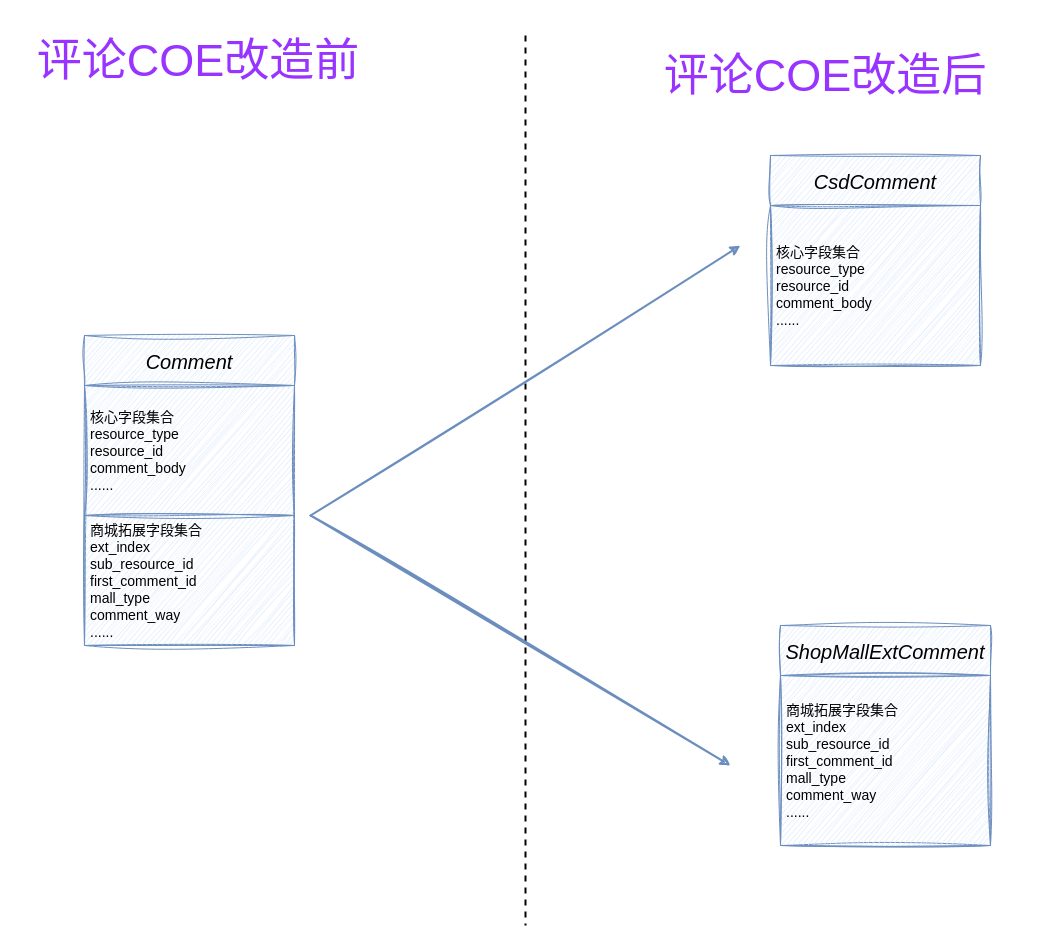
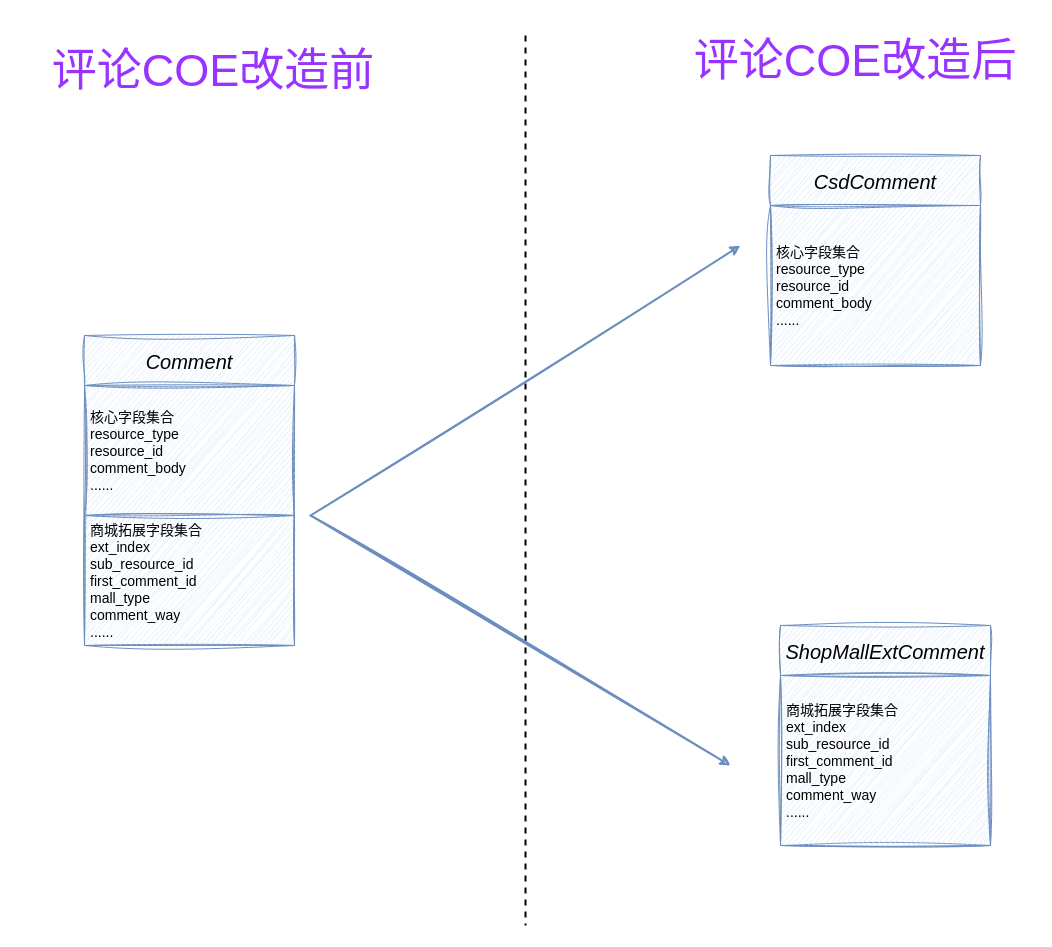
  <mxCell id="0" />
  <mxCell id="1" parent="0" />
  <mxCell id="2" value="Comment" style="swimlane;fontStyle=2;align=center;verticalAlign=middle;childLayout=stackLayout;horizontal=1;startSize=50;horizontalStack=0;resizeParent=1;resizeLast=0;collapsible=1;marginBottom=0;rounded=0;shadow=0;strokeWidth=1;fillColor=#dae8fc;strokeColor=#6c8ebf;sketch=1;curveFitting=1;jiggle=2;fontSize=20;" parent="1" vertex="1"><mxGeometry x="84" y="335" width="210" height="310" as="geometry"><mxRectangle x="230" y="140" width="160" height="26" as="alternateBounds" /></mxGeometry></mxCell>
  <mxCell id="3" value="核心字段集合&#10;resource_type&#10;resource_id&#10;comment_body&#10;......" style="text;align=left;verticalAlign=middle;spacingLeft=4;spacingRight=4;overflow=hidden;rotatable=0;points=[[0,0.5],[1,0.5]];portConstraint=eastwest;sketch=1;curveFitting=1;jiggle=2;fontSize=14;fillColor=#dae8fc;strokeColor=#6c8ebf;" parent="2" vertex="1"><mxGeometry y="50" width="210" height="130" as="geometry" /></mxCell>
  <mxCell id="4" value="商城拓展字段集合&#10;ext_index&#10;sub_resource_id&#10;first_comment_id&#10;mall_type&#10;comment_way&#10;......" style="text;align=left;verticalAlign=middle;spacingLeft=4;spacingRight=4;overflow=hidden;rotatable=0;points=[[0,0.5],[1,0.5]];portConstraint=eastwest;fillColor=#dae8fc;strokeColor=#6c8ebf;sketch=1;curveFitting=1;jiggle=2;fontSize=14;" parent="2" vertex="1"><mxGeometry y="180" width="210" height="130" as="geometry" /></mxCell>
  <mxCell id="5" value="CsdComment" style="swimlane;fontStyle=2;align=center;verticalAlign=middle;childLayout=stackLayout;horizontal=1;startSize=50;horizontalStack=0;resizeParent=1;resizeLast=0;collapsible=1;marginBottom=0;rounded=0;shadow=0;strokeWidth=1;fillColor=#dae8fc;strokeColor=#6c8ebf;sketch=1;curveFitting=1;jiggle=2;fontSize=20;" vertex="1" parent="1"><mxGeometry x="770" y="155" width="210" height="210" as="geometry"><mxRectangle x="230" y="140" width="160" height="26" as="alternateBounds" /></mxGeometry></mxCell>
  <mxCell id="6" value="核心字段集合&#10;resource_type&#10;resource_id&#10;comment_body&#10;......" style="text;align=left;verticalAlign=middle;spacingLeft=4;spacingRight=4;overflow=hidden;rotatable=0;points=[[0,0.5],[1,0.5]];portConstraint=eastwest;sketch=1;curveFitting=1;jiggle=2;fontSize=14;fillColor=#dae8fc;strokeColor=#6c8ebf;" vertex="1" parent="5"><mxGeometry y="50" width="210" height="160" as="geometry" /></mxCell>
  <mxCell id="7" value="ShopMallExtComment" style="swimlane;fontStyle=2;align=center;verticalAlign=middle;childLayout=stackLayout;horizontal=1;startSize=50;horizontalStack=0;resizeParent=1;resizeLast=0;collapsible=1;marginBottom=0;rounded=0;shadow=0;strokeWidth=1;fillColor=#dae8fc;strokeColor=#6c8ebf;sketch=1;curveFitting=1;jiggle=2;fontSize=20;" vertex="1" parent="1"><mxGeometry x="780" y="625" width="210" height="220" as="geometry"><mxRectangle x="230" y="140" width="160" height="26" as="alternateBounds" /></mxGeometry></mxCell>
  <mxCell id="8" value="商城拓展字段集合&#10;ext_index&#10;sub_resource_id&#10;first_comment_id&#10;mall_type&#10;comment_way&#10;......" style="text;align=left;verticalAlign=middle;spacingLeft=4;spacingRight=4;overflow=hidden;rotatable=0;points=[[0,0.5],[1,0.5]];portConstraint=eastwest;fillColor=#dae8fc;strokeColor=#6c8ebf;sketch=1;curveFitting=1;jiggle=2;fontSize=14;" vertex="1" parent="7"><mxGeometry y="50" width="210" height="170" as="geometry" /></mxCell>
  <mxCell id="9" value="" style="line;strokeWidth=2;direction=south;html=1;hachureGap=4;fontFamily=Architects Daughter;fontSource=https%3A%2F%2Ffonts.googleapis.com%2Fcss%3Ffamily%3DArchitects%2BDaughter;fontSize=20;dashed=1;" vertex="1" parent="1"><mxGeometry x="520" y="35" width="10" height="890" as="geometry" /></mxCell>
- <mxCell id="10" value="&lt;div data-docx-has-block-data=&quot;false&quot; data-page-id=&quot;MmY3dnBYno8vMrxCCS0ccUi1nzh&quot; style=&quot;font-size: 45px;&quot;&gt;&lt;div class=&quot;old-record-id-MmY3dnBYno8vMrxCCS0ccUi1nzh&quot; style=&quot;font-size: 45px;&quot;&gt;&lt;font color=&quot;#9933ff&quot;&gt;评论COE改造前&lt;/font&gt;&lt;/div&gt;&lt;/div&gt;" style="text;html=1;strokeColor=none;fillColor=none;align=center;verticalAlign=middle;whiteSpace=wrap;rounded=0;sketch=1;fontSize=45;fontColor=#FF66FF;" vertex="1" parent="1"><mxGeometry x="20" y="35" width="356" height="50" as="geometry" /></mxCell>
- <mxCell id="11" value="&lt;div data-docx-has-block-data=&quot;false&quot; data-page-id=&quot;MmY3dnBYno8vMrxCCS0ccUi1nzh&quot; style=&quot;font-size: 45px;&quot;&gt;&lt;div class=&quot;old-record-id-MmY3dnBYno8vMrxCCS0ccUi1nzh&quot; style=&quot;font-size: 45px;&quot;&gt;&lt;font color=&quot;#9933ff&quot;&gt;评论COE改造后&lt;/font&gt;&lt;/div&gt;&lt;/div&gt;" style="text;html=1;strokeColor=none;fillColor=none;align=center;verticalAlign=middle;whiteSpace=wrap;rounded=0;sketch=1;fontSize=45;fontColor=#FF66FF;" vertex="1" parent="1"><mxGeometry x="650" y="35" width="350" height="80" as="geometry" /></mxCell>
+ <mxCell id="10" value="&lt;div data-docx-has-block-data=&quot;false&quot; data-page-id=&quot;MmY3dnBYno8vMrxCCS0ccUi1nzh&quot; style=&quot;font-size: 45px;&quot;&gt;&lt;div class=&quot;old-record-id-MmY3dnBYno8vMrxCCS0ccUi1nzh&quot; style=&quot;font-size: 45px;&quot;&gt;&lt;font color=&quot;#9933ff&quot;&gt;评论COE改造前&lt;/font&gt;&lt;/div&gt;&lt;/div&gt;" style="text;html=1;strokeColor=none;fillColor=none;align=center;verticalAlign=middle;whiteSpace=wrap;rounded=0;sketch=1;fontSize=45;fontColor=#FF66FF;" vertex="1" parent="1"><mxGeometry x="35" y="45" width="356" height="50" as="geometry" /></mxCell>
+ <mxCell id="11" value="&lt;div data-docx-has-block-data=&quot;false&quot; data-page-id=&quot;MmY3dnBYno8vMrxCCS0ccUi1nzh&quot; style=&quot;font-size: 45px;&quot;&gt;&lt;div class=&quot;old-record-id-MmY3dnBYno8vMrxCCS0ccUi1nzh&quot; style=&quot;font-size: 45px;&quot;&gt;&lt;font color=&quot;#9933ff&quot;&gt;评论COE改造后&lt;/font&gt;&lt;/div&gt;&lt;/div&gt;" style="text;html=1;strokeColor=none;fillColor=none;align=center;verticalAlign=middle;whiteSpace=wrap;rounded=0;sketch=1;fontSize=45;fontColor=#FF66FF;" vertex="1" parent="1"><mxGeometry x="680" y="20" width="350" height="80" as="geometry" /></mxCell>
  <mxCell id="12" value="" style="endArrow=classic;html=1;rounded=0;sketch=1;hachureGap=4;jiggle=2;curveFitting=1;fontFamily=Architects Daughter;fontSource=https%3A%2F%2Ffonts.googleapis.com%2Fcss%3Ffamily%3DArchitects%2BDaughter;fontSize=16;fillColor=#dae8fc;strokeColor=#6c8ebf;strokeWidth=2;" edge="1" parent="1"><mxGeometry width="50" height="50" relative="1" as="geometry"><mxPoint x="310" y="515" as="sourcePoint" /><mxPoint x="740" y="245" as="targetPoint" /></mxGeometry></mxCell>
  <mxCell id="13" value="" style="endArrow=classic;html=1;rounded=0;sketch=1;hachureGap=4;jiggle=2;curveFitting=1;fontFamily=Architects Daughter;fontSource=https%3A%2F%2Ffonts.googleapis.com%2Fcss%3Ffamily%3DArchitects%2BDaughter;fontSize=16;fillColor=#dae8fc;strokeColor=#6c8ebf;strokeWidth=2;" edge="1" parent="1"><mxGeometry width="50" height="50" relative="1" as="geometry"><mxPoint x="310" y="515" as="sourcePoint" /><mxPoint x="730" y="765" as="targetPoint" /></mxGeometry></mxCell>
